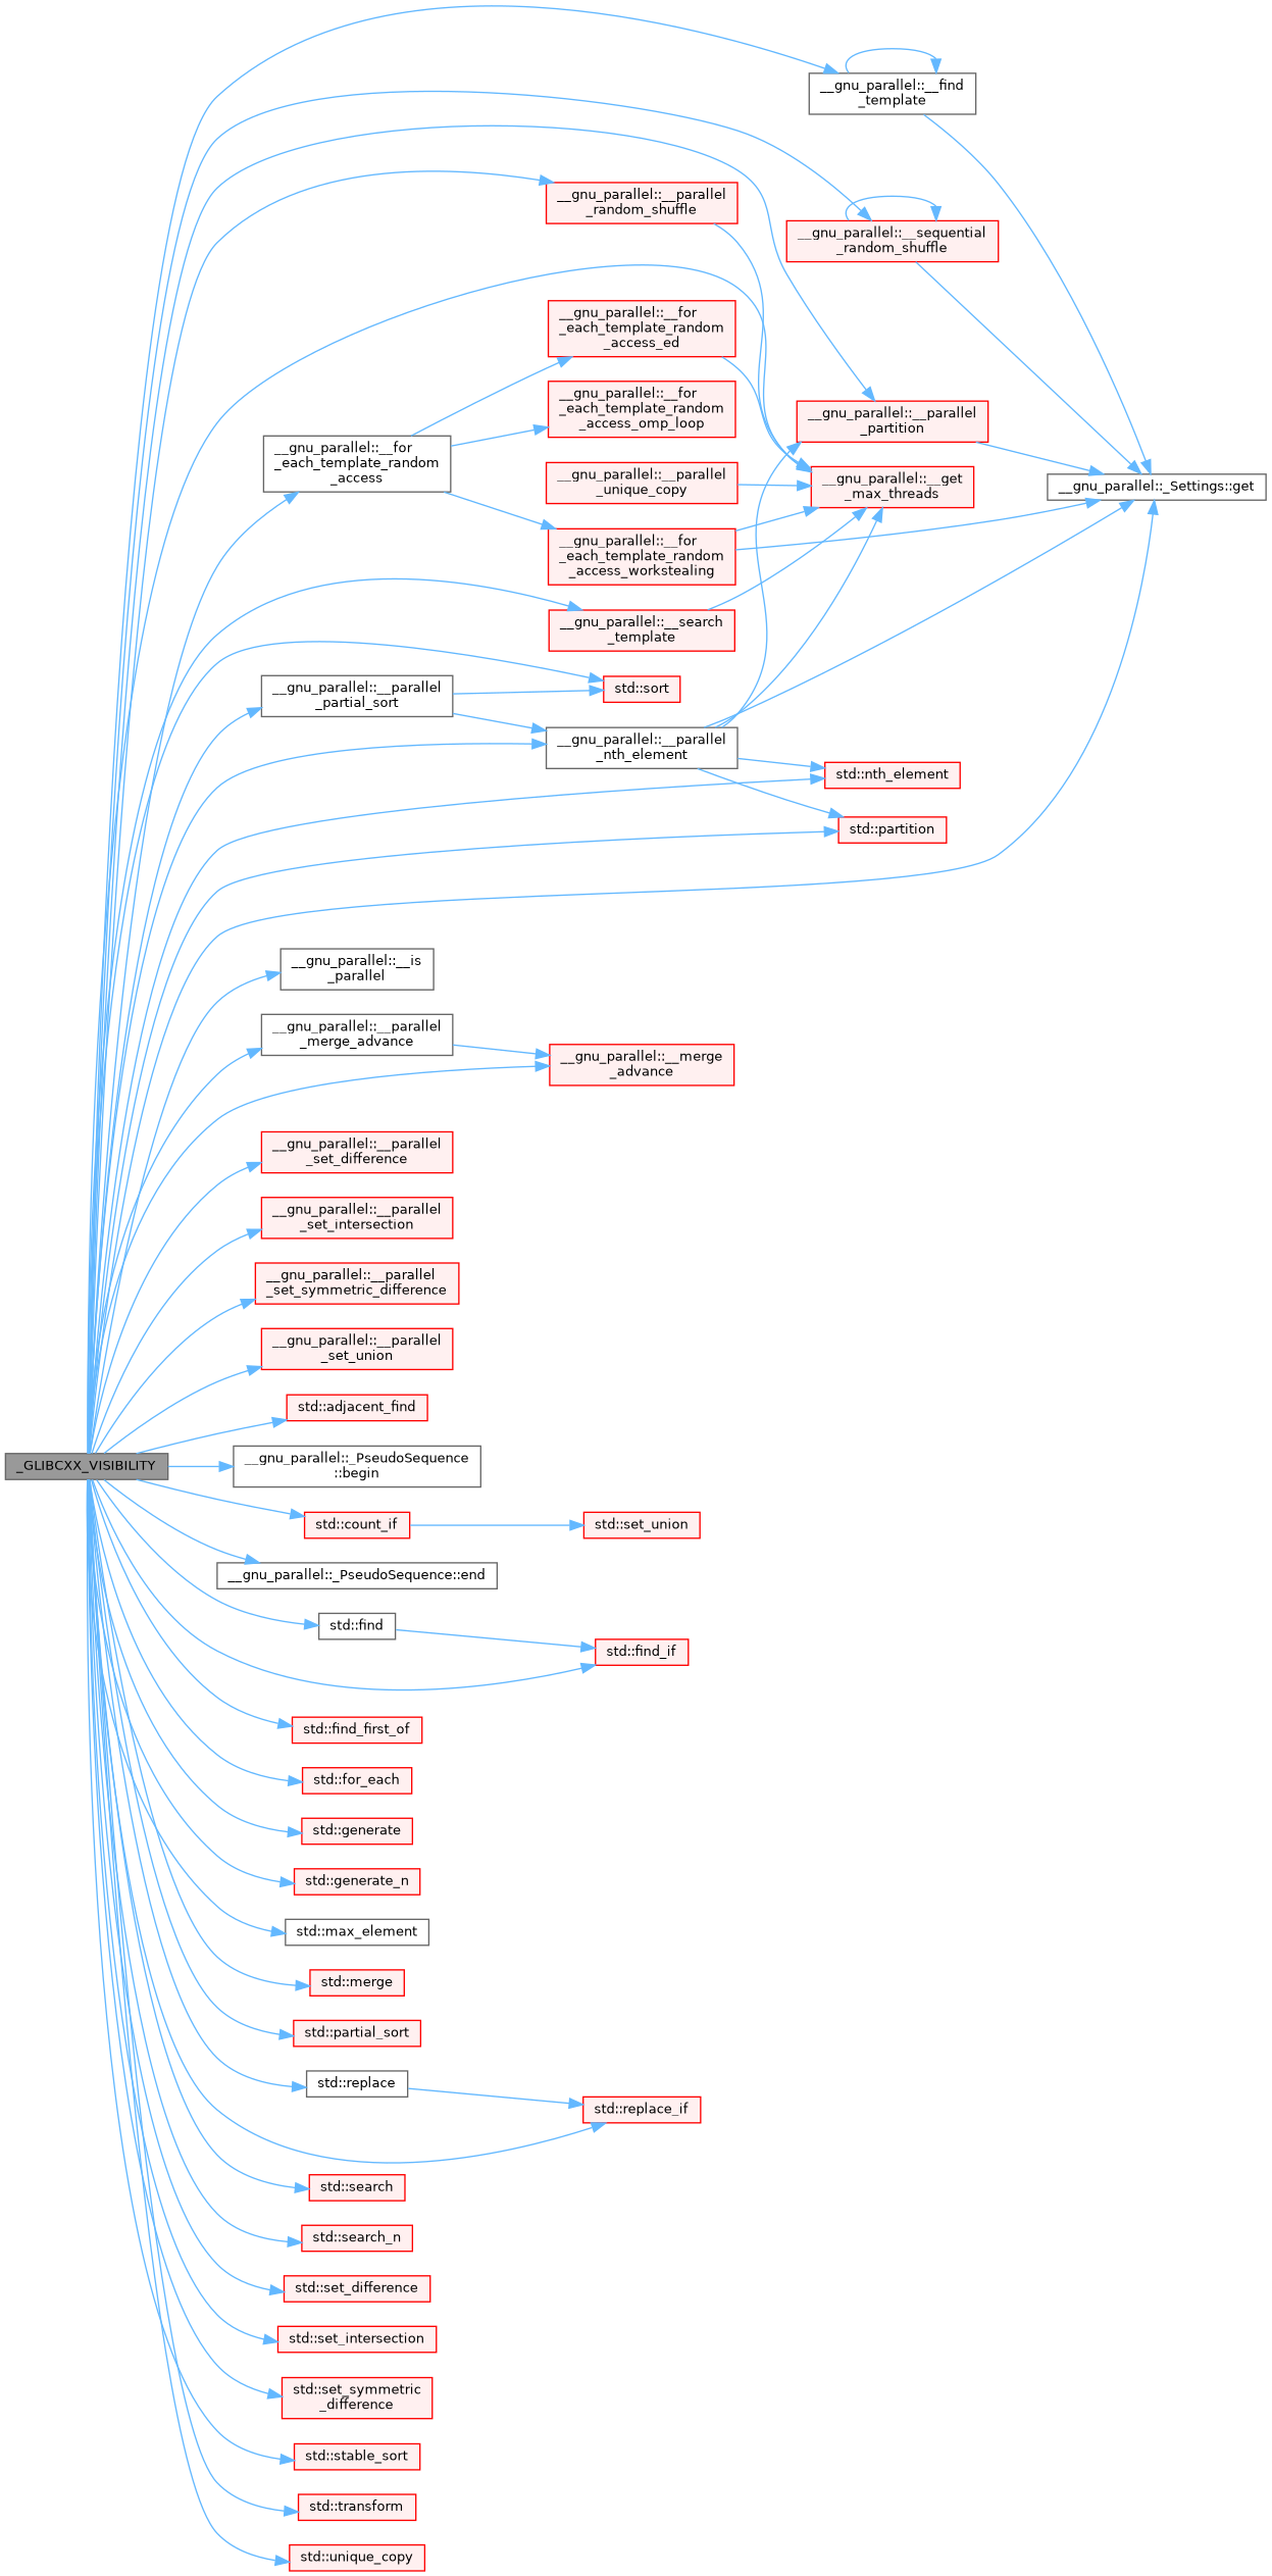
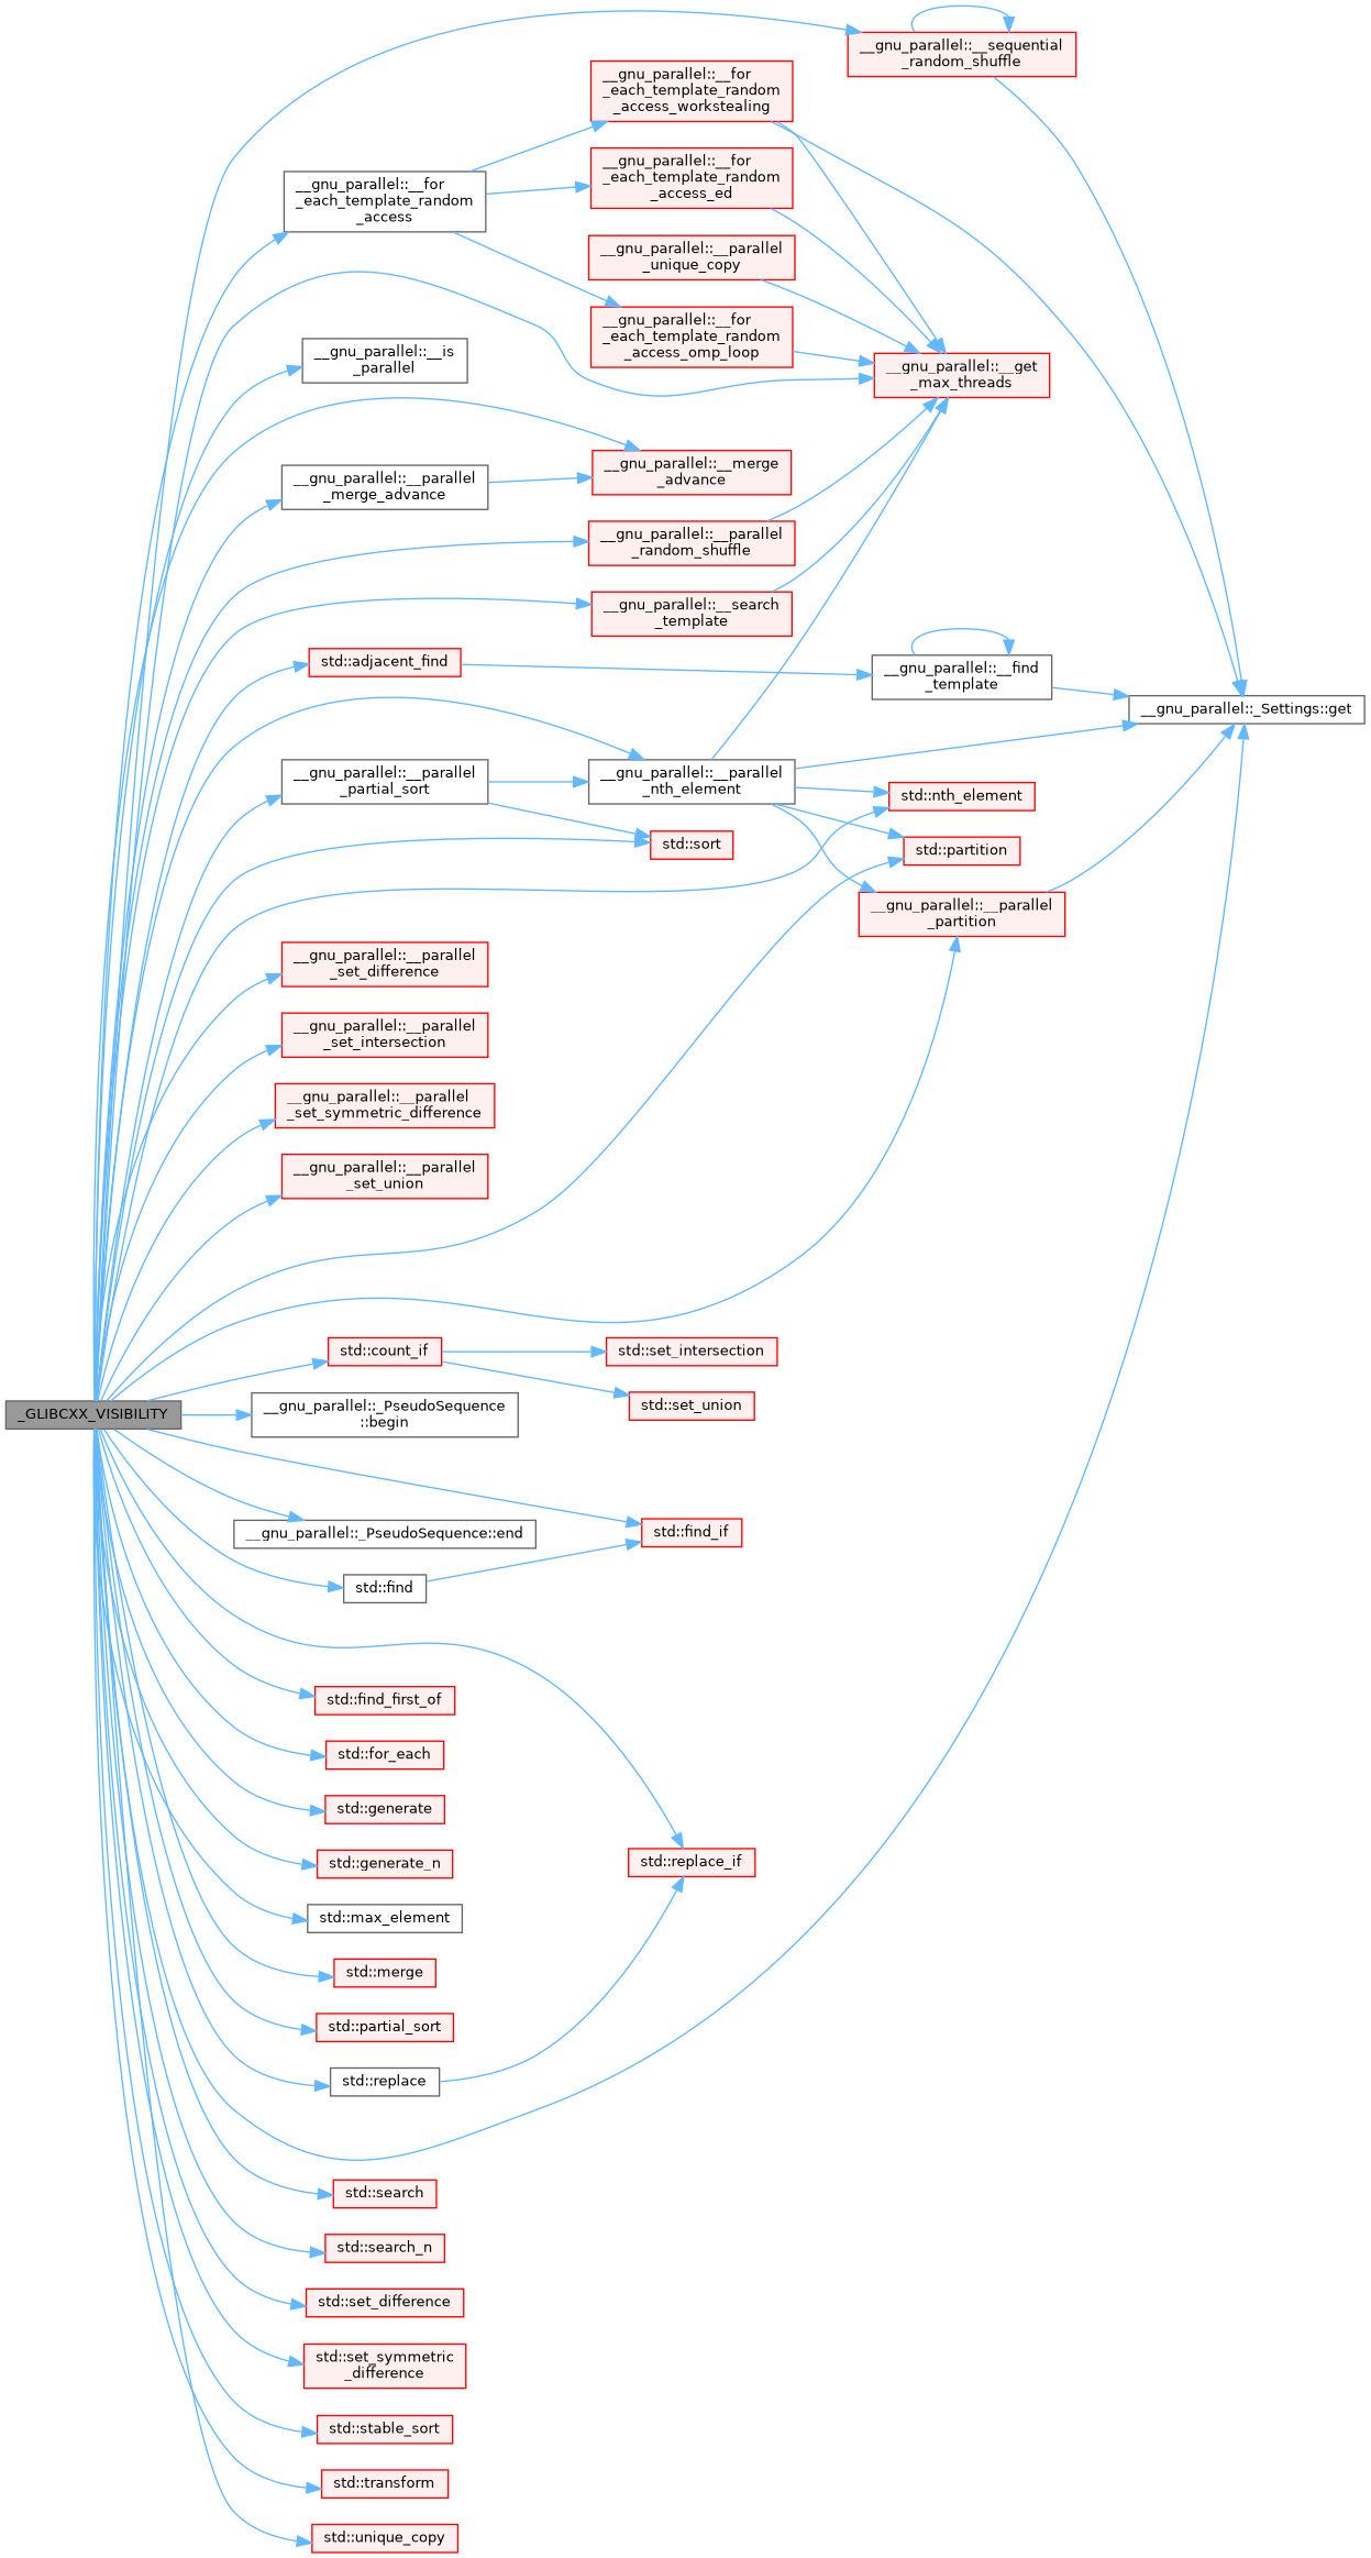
  digraph {
    fontname="DejaVu Sans"
    rankdir=LR
    node [color=red fillcolor="#FFF0F0" fontname="DejaVu Sans" fontsize=10 shape=box style=filled]
    edge [color=steelblue1 fontname="DejaVu Sans" fontsize=10 labelfontname=Helvetica labelfontsize=10 style=solid]
    n1 [color=gray40 fillcolor=grey60 fontcolor=black height=0.2 label=_GLIBCXX_VISIBILITY width=0.4]
    n2 [color=grey40 fillcolor=white height=0.2 label="__gnu_parallel::__find\l_template" width=0.4]
    n3 [color=grey40 fillcolor=white height=0.2 label="__gnu_parallel::_Settings::get" width=0.4]
    n4 [color=grey40 fillcolor=white height=0.2 label="__gnu_parallel::__for\l_each_template_random\l_access" width=0.4]
    n5 [height=0.2 label="__gnu_parallel::__get\l_max_threads" width=0.4]
    n6 [color=grey40 fillcolor=white height=0.2 label="__gnu_parallel::__is\l_parallel" width=0.4]
    n7 [height=0.2 label="__gnu_parallel::__merge\l_advance" width=0.4]
    n8 [color=grey40 fillcolor=white height=0.2 label="__gnu_parallel::__parallel\l_merge_advance" width=0.4]
    n9 [color=grey40 fillcolor=white height=0.2 label="__gnu_parallel::__parallel\l_nth_element" width=0.4]
    n10 [height=0.2 label="__gnu_parallel::__parallel\l_partition" width=0.4]
    n11 [height=0.2 label="std::nth_element" width=0.4]
    n12 [height=0.2 label="std::partition" width=0.4]
    n13 [color=grey40 fillcolor=white height=0.2 label="__gnu_parallel::__parallel\l_partial_sort" width=0.4]
    n14 [height=0.2 label="std::sort" width=0.4]
    n15 [height=0.2 label="__gnu_parallel::__parallel\l_random_shuffle" width=0.4]
    n16 [height=0.2 label="__gnu_parallel::__parallel\l_set_difference" width=0.4]
    n17 [height=0.2 label="__gnu_parallel::__parallel\l_set_intersection" width=0.4]
    n18 [height=0.2 label="__gnu_parallel::__parallel\l_set_symmetric_difference" width=0.4]
    n19 [height=0.2 label="__gnu_parallel::__parallel\l_set_union" width=0.4]
    n20 [height=0.2 label="__gnu_parallel::__search\l_template" width=0.4]
    n21 [height=0.2 label="__gnu_parallel::__sequential\l_random_shuffle" width=0.4]
    n22 [height=0.2 label="std::adjacent_find" width=0.4]
    n23 [color=grey40 fillcolor=white height=0.2 label="__gnu_parallel::_PseudoSequence\l::begin" width=0.4]
    n24 [height=0.2 label="std::count_if" width=0.4]
    n25 [color=grey40 fillcolor=white height=0.2 label="__gnu_parallel::_PseudoSequence::end" width=0.4]
    n26 [color=grey40 fillcolor=white height=0.2 label="std::find" width=0.4]
    n27 [height=0.2 label="std::find_if" width=0.4]
    n28 [height=0.2 label="std::find_first_of" width=0.4]
    n29 [height=0.2 label="std::for_each" width=0.4]
    n30 [height=0.2 label="std::generate" width=0.4]
    n31 [height=0.2 label="std::generate_n" width=0.4]
    n32 [color=grey40 fillcolor=white height=0.2 label="std::max_element" width=0.4]
    n33 [height=0.2 label="std::merge" width=0.4]
    n34 [height=0.2 label="std::partial_sort" width=0.4]
    n35 [color=grey40 fillcolor=white height=0.2 label="std::replace" width=0.4]
    n36 [height=0.2 label="std::replace_if" width=0.4]
    n37 [height=0.2 label="std::search" width=0.4]
    n38 [height=0.2 label="std::search_n" width=0.4]
    n39 [height=0.2 label="std::set_difference" width=0.4]
    n40 [height=0.2 label="std::set_intersection" width=0.4]
    n41 [height=0.2 label="std::set_symmetric\l_difference" width=0.4]
    n42 [height=0.2 label="std::stable_sort" width=0.4]
    n43 [height=0.2 label="std::transform" width=0.4]
    n44 [height=0.2 label="std::unique_copy" width=0.4]
    n45 [height=0.2 label="__gnu_parallel::__for\l_each_template_random\l_access_ed" width=0.4]
    n46 [height=0.2 label="__gnu_parallel::__for\l_each_template_random\l_access_omp_loop" width=0.4]
    n47 [height=0.2 label="__gnu_parallel::__for\l_each_template_random\l_access_workstealing" width=0.4]
    n48 [height=0.2 label="__gnu_parallel::__parallel\l_unique_copy" width=0.4]
    n49 [height=0.2 label="std::set_union" width=0.4]
-   n1 -> n2
+   n22 -> n2
    n1 -> n3
    n1 -> n4
    n1 -> n5
    n1 -> n6
    n1 -> n7
    n1 -> n8
    n1 -> n9
    n1 -> n10
    n1 -> n11
    n1 -> n12
    n1 -> n13
    n1 -> n14
    n1 -> n15
    n1 -> n16
    n1 -> n17
    n1 -> n18
    n1 -> n19
    n1 -> n20
    n1 -> n21
    n1 -> n22
    n1 -> n23
    n1 -> n24
    n1 -> n25
    n1 -> n26
    n1 -> n27
    n1 -> n28
    n1 -> n29
    n1 -> n30
    n1 -> n31
    n1 -> n32
    n1 -> n33
    n1 -> n34
    n1 -> n35
    n1 -> n36
    n1 -> n37
    n1 -> n38
    n1 -> n39
-   n1 -> n40
+   n24 -> n40
    n1 -> n41
    n1 -> n42
    n1 -> n43
    n1 -> n44
    n2 -> n2
    n2 -> n3
    n4 -> n45
    n4 -> n46
    n4 -> n47
    n8 -> n7
    n9 -> n3
    n9 -> n5
    n9 -> n10
    n9 -> n11
    n9 -> n12
    n10 -> n3
    n13 -> n9
    n13 -> n14
    n15 -> n5
    n20 -> n5
    n21 -> n3
    n21 -> n21
    n24 -> n49
    n26 -> n27
    n35 -> n36
    n45 -> n5
+   n46 -> n5
    n47 -> n3
    n47 -> n5
    n48 -> n5
  }
